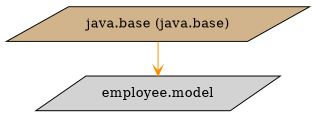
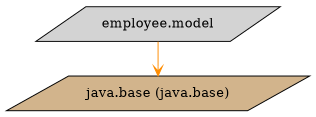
  digraph {
    node [style=filled shape=parallelogram]
    "employee.model" [fillcolor=lightgrey]
    "java.base (java.base)" [fillcolor=tan]
-   "java.base (java.base)" -> "employee.model" [color=darkorange arrowhead=vee]
+   "employee.model" -> "java.base (java.base)" [color=darkorange arrowhead=vee]
  }
